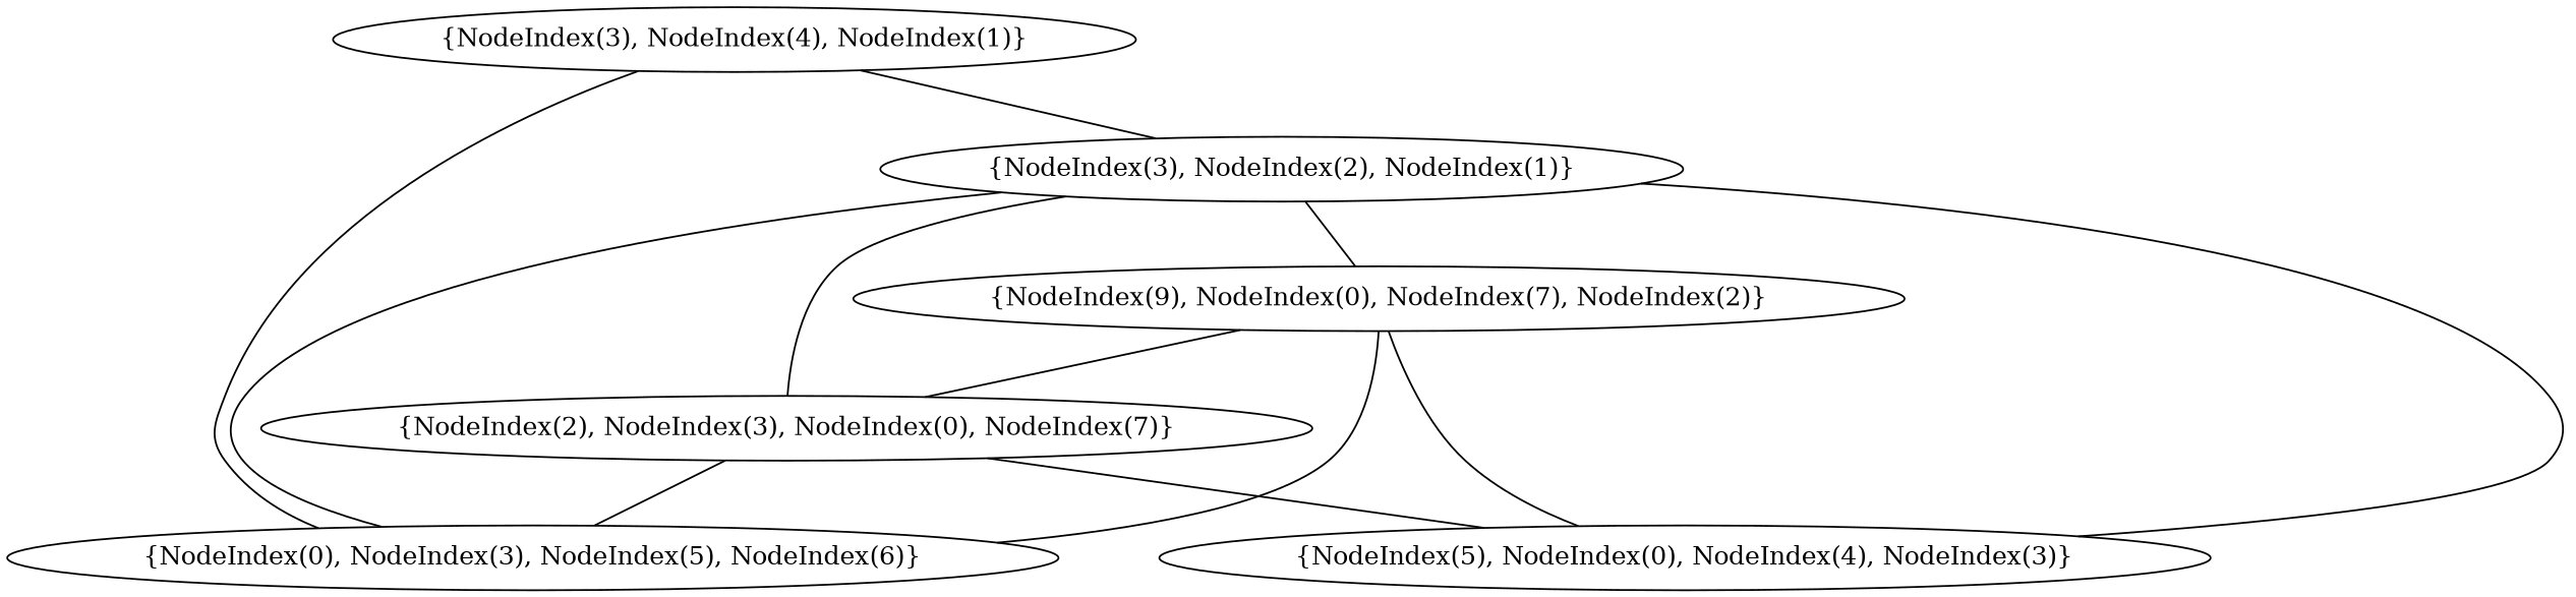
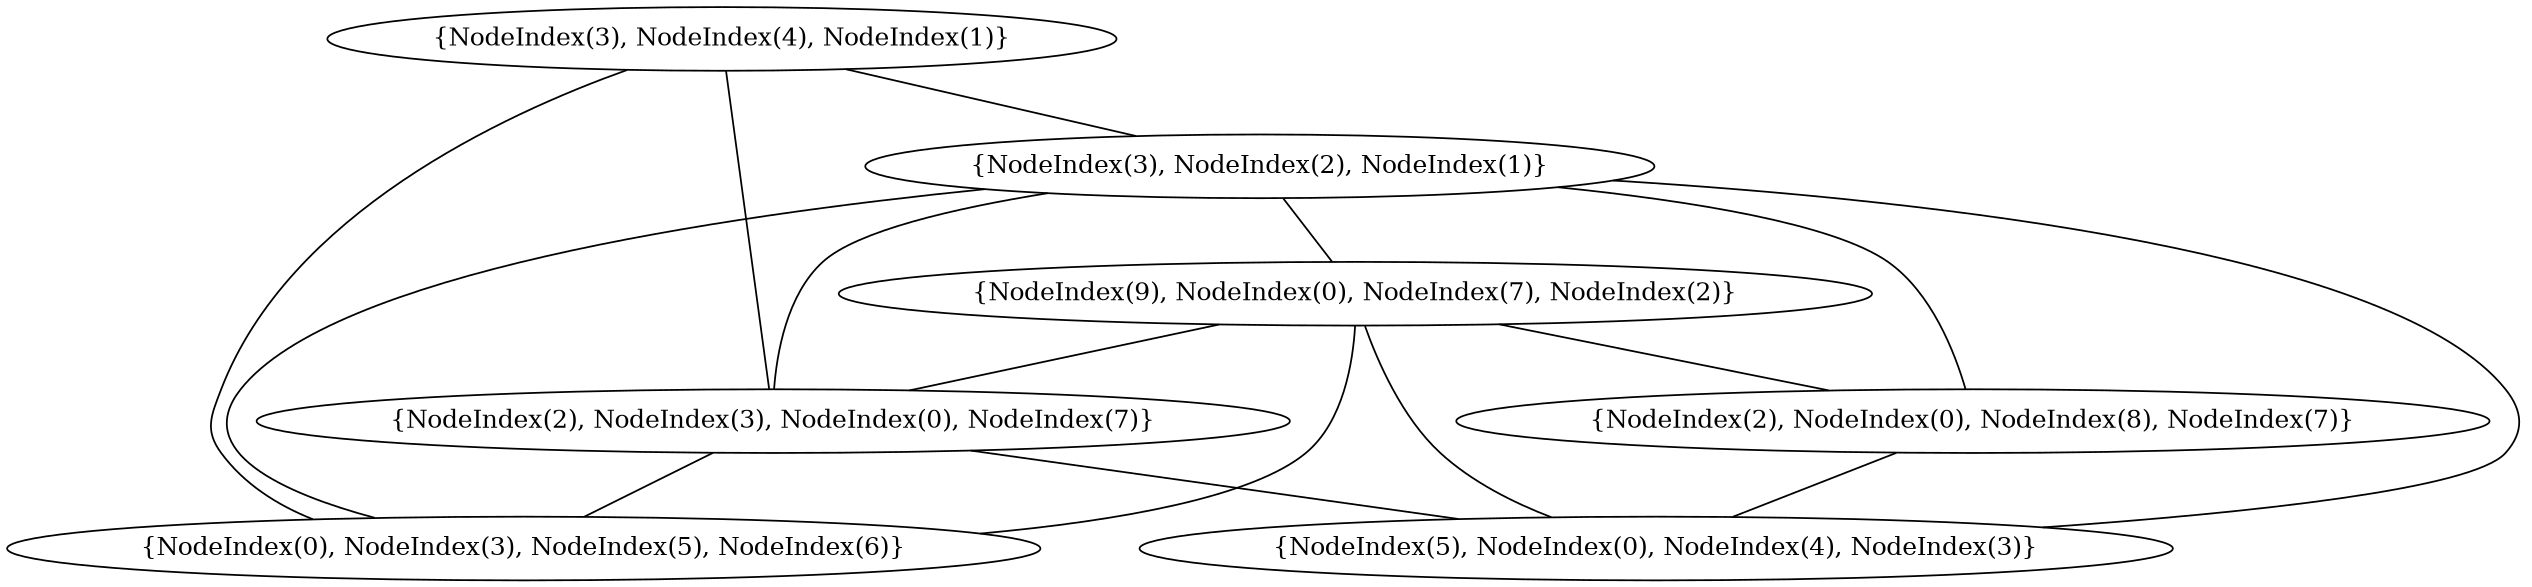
  graph {
    n1 [label="{NodeIndex(5), NodeIndex(0), NodeIndex(4), NodeIndex(3)}"]
    n2 [label="{NodeIndex(0), NodeIndex(3), NodeIndex(5), NodeIndex(6)}"]
    n3 [label="{NodeIndex(2), NodeIndex(3), NodeIndex(0), NodeIndex(7)}"]
+   n4 [label="{NodeIndex(2), NodeIndex(0), NodeIndex(8), NodeIndex(7)}"]
    n5 [label="{NodeIndex(9), NodeIndex(0), NodeIndex(7), NodeIndex(2)}"]
    n6 [label="{NodeIndex(3), NodeIndex(2), NodeIndex(1)}"]
    n7 [label="{NodeIndex(3), NodeIndex(4), NodeIndex(1)}"]
    n3 -- n1
    n3 -- n2
+   n4 -- n1
    n5 -- n1
    n5 -- n2
    n5 -- n3
+   n5 -- n4
    n6 -- n1
    n6 -- n2
    n6 -- n3
+   n6 -- n4
    n6 -- n5
    n7 -- n2
+   n7 -- n3
    n7 -- n6
  }
